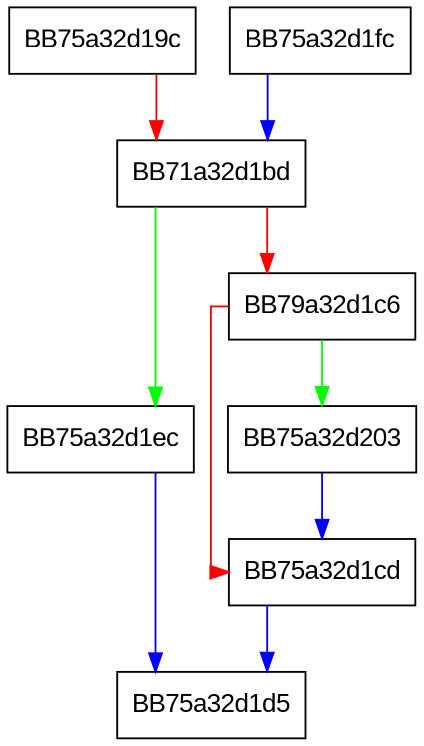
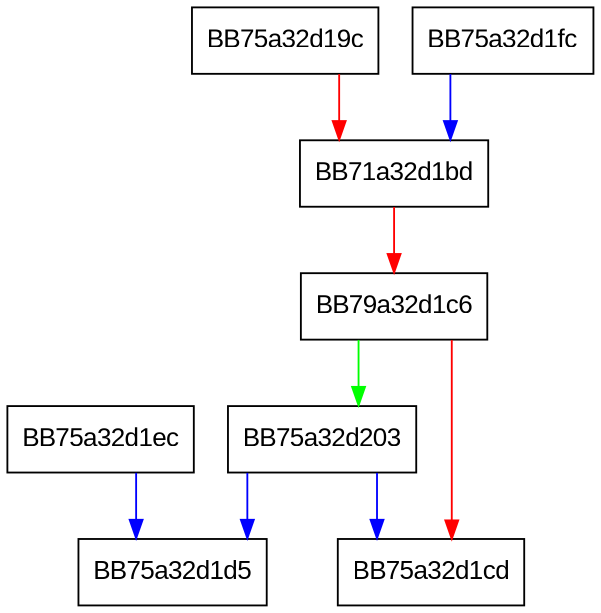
  digraph {
    fontname="Liberation Sans"
    splines=ortho
    node [fontname="Liberation Sans" shape=box]
    edge [color=blue fontname="Liberation Sans"]
    n1 [label=BB71a32d1bd]
    BB75a32d19c
    BB75a32d1fc
    BB75a32d1ec
    n5 [label=BB79a32d1c6]
    n6 [label=BB75a32d1d5]
    BB75a32d203
    BB75a32d1cd
-   n1 -> BB75a32d1ec [color=green]
    n1 -> n5 [color=red]
    BB75a32d19c -> n1 [color=red]
    BB75a32d1fc -> n1
    BB75a32d1ec -> n6
    n5 -> BB75a32d203 [color=green]
    n5 -> BB75a32d1cd [color=red]
    BB75a32d203 -> BB75a32d1cd
-   BB75a32d1cd -> n6
+   BB75a32d203 -> n6
  }
